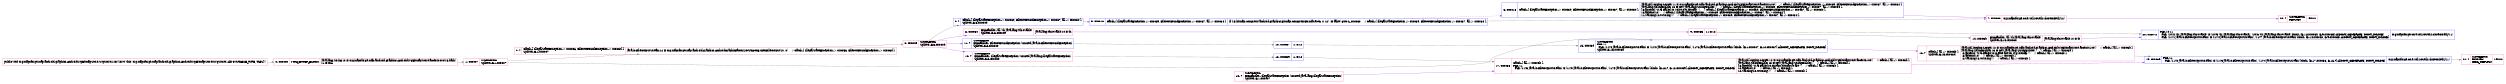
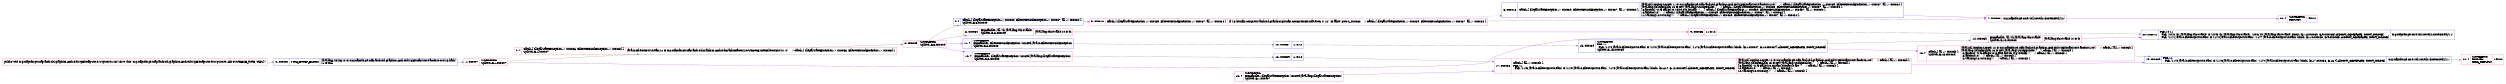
  digraph {
    rankdir=LR
    node [color=deeppink shape=record]
    edge [color=gray40]
-   n1 [label="{0\:\ 0x0000|MTH_ENTER_BLOCK\l|java.lang.String r0 = org.mapsforge.map.android.graphics.AndroidSvgBitmapStore.access$000(r5.hash)\lr1 = null\l}"]
+   n1 [color=blue label="{0\:\ 0x0000|MTH_ENTER_BLOCK\l|java.lang.String r0 = org.mapsforge.map.android.graphics.AndroidSvgBitmapStore.access$000(r5.hash)\lr1 = null\l}"]
    n2 [label="{1\:\ 0x0007|SYNTHETIC\lSplitter:B:1:0x0007\l}"]
    n3 [label="{2\:\ ?|Catch:\{ IllegalStateException \-\> 0x0056, FileNotFoundException \-\> 0x003d \}\lSplitter:B:1:0x0007\l|java.io.FileOutputStream r2 = org.mapsforge.map.android.graphics.AndroidGraphicFactory.INSTANCE.openFileOutput(r0, 0)     \/\/ Catch:\{ IllegalStateException \-\> 0x0056, FileNotFoundException \-\> 0x003d \}\l}"]
    n4 [color=blue label="{15\:\ 0x003d|SYNTHETIC\lPHI: r1 \l  PHI: (r1v4 java.io.FileOutputStream) = (r1v0 java.io.FileOutputStream), (r1v6 java.io.FileOutputStream) binds: [B:1:0x0007, B:10:0x0037] A[DONT_GENERATE, DONT_INLINE]\lSplitter:B:15:0x003d\l}"]
    n5 [label="{3\:\ 0x000e|SYNTHETIC\lSplitter:B:3:0x000e\l}"]
    n6 [label="{14\:\ 0x003b|ExcHandler: all (th java.lang.Throwable)\lSplitter:B:15:0x003d\l|java.lang.Throwable r0 = th\l}"]
    n7 [label="{16\:\ ?|Catch:\{ all \-\> 0x003b \}\lSplitter:B:15:0x003d\l|java.util.logging.Logger r2 = org.mapsforge.map.android.graphics.AndroidSvgBitmapStore.access$100()     \/\/ Catch:\{ all \-\> 0x003b \}\ljava.lang.StringBuilder r3 = new java.lang.StringBuilder()     \/\/ Catch:\{ all \-\> 0x003b \}\lr3.append(\"SVG Failed to create file for svg bitmap \")     \/\/ Catch:\{ all \-\> 0x003b \}\lr3.append(r0)     \/\/ Catch:\{ all \-\> 0x003b \}\lr2.warning(r3.toString())     \/\/ Catch:\{ all \-\> 0x003b \}\l}"]
    n8 [label="{18\:\ ?|SYNTHETIC\lExcHandler: IllegalStateException (unused java.lang.IllegalStateException)\lSplitter:B:1:0x0007\l}"]
    n9 [label="{17\:\ 0x0056|Catch:\{ all \-\> 0x003b \}\lPHI: r1 \l  PHI: (r1v3 java.io.FileOutputStream) = (r1v0 java.io.FileOutputStream), (r1v5 java.io.FileOutputStream) binds: [B:18:?, B:12:0x0039] A[DONT_GENERATE, DONT_INLINE]\l|java.util.logging.Logger r2 = org.mapsforge.map.android.graphics.AndroidSvgBitmapStore.access$100()     \/\/ Catch:\{ all \-\> 0x003b \}\ljava.lang.StringBuilder r3 = new java.lang.StringBuilder()     \/\/ Catch:\{ all \-\> 0x003b \}\lr3.append(\"SVG Failed to stream bitmap to file \")     \/\/ Catch:\{ all \-\> 0x003b \}\lr3.append(r0)     \/\/ Catch:\{ all \-\> 0x003b \}\lr2.warning(r3.toString())     \/\/ Catch:\{ all \-\> 0x003b \}\l}"]
    n10 [color=blue label="{4\:\ ?|Catch:\{ IllegalStateException \-\> 0x0039, FileNotFoundException \-\> 0x0037, all \-\> 0x0034 \}\lSplitter:B:3:0x000e\l}"]
    n11 [label="{8\:\ 0x0034|ExcHandler: all (th java.lang.Throwable)\lSplitter:B:3:0x000e\l|java.lang.Throwable r0 = th\l}"]
    n12 [color=blue label="{11\:\ ?|SYNTHETIC\lExcHandler: FileNotFoundException (unused java.io.FileNotFoundException)\lSplitter:B:3:0x000e\l}"]
    n13 [label="{13\:\ ?|SYNTHETIC\lExcHandler: IllegalStateException (unused java.lang.IllegalStateException)\lSplitter:B:3:0x000e\l}"]
-   n14 [color=blue label="{5\:\ 0x0016|Catch:\{ IllegalStateException \-\> 0x0039, FileNotFoundException \-\> 0x0037, all \-\> 0x0034 \}\l|if (r5.bitmap.compress(android.graphics.Bitmap.CompressFormat.PNG, 0, r2) != false) goto L_0x0030     \/\/ Catch:\{ IllegalStateException \-\> 0x0039, FileNotFoundException \-\> 0x0037, all \-\> 0x0034 \}\l}"]
+   n14 [label="{5\:\ 0x0016|Catch:\{ IllegalStateException \-\> 0x0039, FileNotFoundException \-\> 0x0037, all \-\> 0x0034 \}\l|if (r5.bitmap.compress(android.graphics.Bitmap.CompressFormat.PNG, 0, r2) != false) goto L_0x0030     \/\/ Catch:\{ IllegalStateException \-\> 0x0039, FileNotFoundException \-\> 0x0037, all \-\> 0x0034 \}\l}"]
    n15 [label="{9\:\ 0x0035|r1 = r2\l}"]
    n16 [color=blue label="{10\:\ 0x0037|r1 = r2\l}"]
    n17 [color=blue label="{12\:\ 0x0039|r1 = r2\l}"]
    n18 [color=blue label="{6\:\ 0x0018|Catch:\{ IllegalStateException \-\> 0x0039, FileNotFoundException \-\> 0x0037, all \-\> 0x0034 \}\l|java.util.logging.Logger r1 = org.mapsforge.map.android.graphics.AndroidSvgBitmapStore.access$100()     \/\/ Catch:\{ IllegalStateException \-\> 0x0039, FileNotFoundException \-\> 0x0037, all \-\> 0x0034 \}\ljava.lang.StringBuilder r3 = new java.lang.StringBuilder()     \/\/ Catch:\{ IllegalStateException \-\> 0x0039, FileNotFoundException \-\> 0x0037, all \-\> 0x0034 \}\lr3.append(\"SVG Failed to write svg bitmap \")     \/\/ Catch:\{ IllegalStateException \-\> 0x0039, FileNotFoundException \-\> 0x0037, all \-\> 0x0034 \}\lr3.append(r0)     \/\/ Catch:\{ IllegalStateException \-\> 0x0039, FileNotFoundException \-\> 0x0037, all \-\> 0x0034 \}\lr1.warning(r3.toString())     \/\/ Catch:\{ IllegalStateException \-\> 0x0039, FileNotFoundException \-\> 0x0037, all \-\> 0x0034 \}\l}"]
    n19 [label="{7\:\ 0x0030|org.mapsforge.core.util.IOUtils.closeQuietly(r2)\l}"]
    n20 [label="{23\:\ ?|SYNTHETIC\lRETURN\l|return\l}"]
    n21 [color=blue label="{20\:\ 0x0072|PHI: r0 r1 \l  PHI: (r0v2 'th' java.lang.Throwable) = (r0v5 'th' java.lang.Throwable), (r0v6 'th' java.lang.Throwable) binds: [B:14:0x003b, B:9:0x0035] A[DONT_GENERATE, DONT_INLINE]\l  PHI: (r1v1 java.io.FileOutputStream) = (r1v4 java.io.FileOutputStream), (r1v7 java.io.FileOutputStream) binds: [B:14:0x003b, B:9:0x0035] A[DONT_GENERATE, DONT_INLINE]\l|org.mapsforge.core.util.IOUtils.closeQuietly(r1)\l}"]
    n22 [color=blue label="{19\:\ 0x006e|PHI: r1 \l  PHI: (r1v2 java.io.FileOutputStream) = (r1v3 java.io.FileOutputStream), (r1v4 java.io.FileOutputStream) binds: [B:17:0x0056, B:16:?] A[DONT_GENERATE, DONT_INLINE]\l|org.mapsforge.core.util.IOUtils.closeQuietly(r1)\l}"]
    n23 [label="{22\:\ ?|SYNTHETIC\lRETURN\lORIG_RETURN\l|return\l}"]
    n24 [label="{public void org.mapsforge.map.android.graphics.AndroidSvgBitmapStore.SvgStorer.run((r5v0 'this' org.mapsforge.map.android.graphics.AndroidSvgBitmapStore$SvgStorer A[IMMUTABLE_TYPE, THIS])) }"]
    n1 -> n2
    n2 -> n3
-   n2 -> n4
+   n2 -> n4 [color=purple]
    n3 -> n5
-   n15 -> n6
+   n4 -> n6
    n4 -> n7 [color=purple]
    n5 -> n10
    n5 -> n11 [color=purple]
    n5 -> n12 [color=purple]
    n5 -> n13 [color=purple]
    n6 -> n21 [color=purple]
    n7 -> n22
    n8 -> n9 [color=purple]
    n9 -> n22 [color=purple]
    n10 -> n14 [color=purple]
    n11 -> n15 [color=purple]
    n12 -> n16
    n13 -> n17
    n14 -> n18 [color=purple style=dashed]
    n14 -> n19
    n15 -> n21
    n16 -> n4
    n17 -> n9
    n18 -> n19 [color=purple]
    n19 -> n20 [color=purple]
    n22 -> n23
    n24 -> n1
  }
